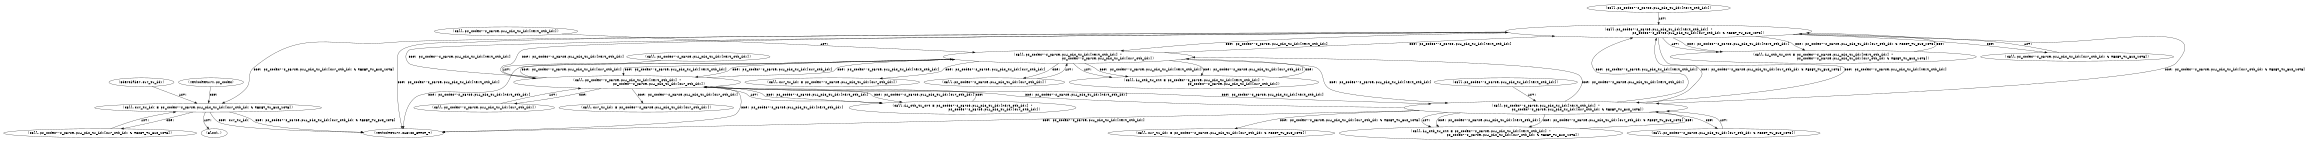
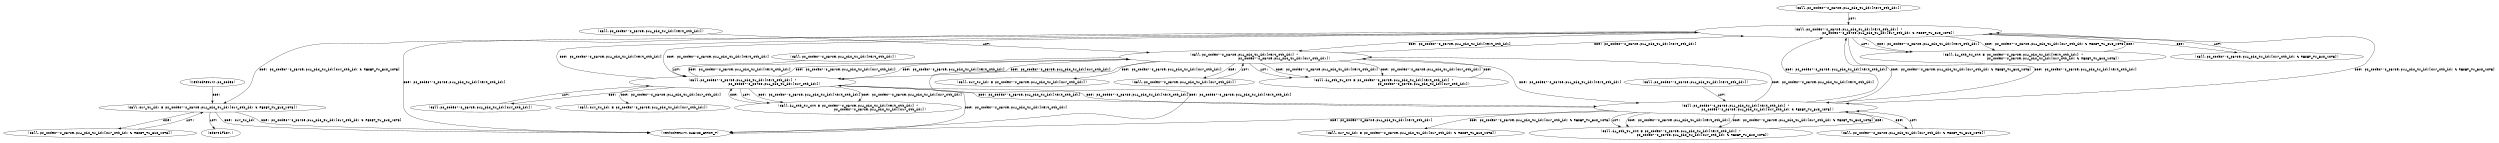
  digraph {
    fontname="DejaVu Sans Mono"
    node [fontname="DejaVu Sans Mono"]
    edge [fontname="DejaVu Sans Mono"]
    n1 [label="(Call,cur_tu_idx = ps_codec->s_parse.pu4_pic_tu_idx[cur_ctb_idx % RESET_TU_BUF_NCTB])"]
    n2 [label="(MethodReturn,IHEVCD_ERROR_T)"]
    n3 [label="(Call,ps_codec->s_parse.pu4_pic_tu_idx[cur_ctb_idx % RESET_TU_BUF_NCTB])"]
-   n4 [label="(Block,)"]
+   n4 [label="(Identifier,)"]
    n5 [label="(Call,ps_codec->s_parse.pu4_pic_tu_idx[next_ctb_idx] -\n                                        ps_codec->s_parse.pu4_pic_tu_idx[cur_ctb_idx % RESET_TU_BUF_NCTB])"]
    n6 [label="(Call,ps_codec->s_parse.pu4_pic_tu_idx[next_ctb_idx] -\n                                        ps_codec->s_parse.pu4_pic_tu_idx[cur_ctb_idx])"]
    n7 [label="(Call,ps_codec->s_parse.pu4_pic_tu_idx[next_ctb_idx] -\n                                ps_codec->s_parse.pu4_pic_tu_idx[cur_ctb_idx])"]
    n8 [label="(Call,ps_codec->s_parse.pu4_pic_tu_idx[next_ctb_idx] -\n                                ps_codec->s_parse.pu4_pic_tu_idx[cur_ctb_idx % RESET_TU_BUF_NCTB])"]
    n9 [label="(Call,i4_ctb_tu_cnt = ps_codec->s_parse.pu4_pic_tu_idx[next_ctb_idx] -\n                                        ps_codec->s_parse.pu4_pic_tu_idx[cur_ctb_idx % RESET_TU_BUF_NCTB])"]
    n10 [label="(Call,ps_codec->s_parse.pu4_pic_tu_idx[cur_ctb_idx % RESET_TU_BUF_NCTB])"]
    n11 [label="(Call,cur_tu_idx = ps_codec->s_parse.pu4_pic_tu_idx[cur_ctb_idx])"]
    n12 [label="(Call,ps_codec->s_parse.pu4_pic_tu_idx[cur_ctb_idx])"]
    n13 [label="(Call,i4_ctb_tu_cnt = ps_codec->s_parse.pu4_pic_tu_idx[next_ctb_idx] -\n                                        ps_codec->s_parse.pu4_pic_tu_idx[cur_ctb_idx])"]
    n14 [label="(Call,i4_ctb_tu_cnt = ps_codec->s_parse.pu4_pic_tu_idx[next_ctb_idx] -\n                                ps_codec->s_parse.pu4_pic_tu_idx[cur_ctb_idx])"]
    n15 [label="(Call,ps_codec->s_parse.pu4_pic_tu_idx[cur_ctb_idx])"]
    n16 [label="(Call,cur_tu_idx = ps_codec->s_parse.pu4_pic_tu_idx[cur_ctb_idx])"]
    n17 [label="(Call,i4_ctb_tu_cnt = ps_codec->s_parse.pu4_pic_tu_idx[next_ctb_idx] -\n                                ps_codec->s_parse.pu4_pic_tu_idx[cur_ctb_idx % RESET_TU_BUF_NCTB])"]
    n18 [label="(Call,ps_codec->s_parse.pu4_pic_tu_idx[cur_ctb_idx % RESET_TU_BUF_NCTB])"]
    n19 [label="(Call,cur_tu_idx = ps_codec->s_parse.pu4_pic_tu_idx[cur_ctb_idx % RESET_TU_BUF_NCTB])"]
    n20 [label="(Call,ps_codec->s_parse.pu4_pic_tu_idx[next_ctb_idx])"]
    n21 [label="(Call,ps_codec->s_parse.pu4_pic_tu_idx[next_ctb_idx])"]
    n22 [label="(Call,ps_codec->s_parse.pu4_pic_tu_idx[next_ctb_idx])"]
-   n23 [label="(Identifier,cur_tu_idx)"]
    n24 [label="(Call,ps_codec->s_parse.pu4_pic_tu_idx[next_ctb_idx])"]
    n25 [label="(MethodReturn,ps_codec)"]
    n1 -> n2 [label="DDG: ps_codec->s_parse.pu4_pic_tu_idx[cur_ctb_idx % RESET_TU_BUF_NCTB]"]
    n1 -> n2 [label="DDG: cur_tu_idx"]
    n1 -> n3 [label="CFG: "]
    n1 -> n4 [label="AST: "]
    n3 -> n1 [label="AST: "]
    n5 -> n1 [label="DDG: ps_codec->s_parse.pu4_pic_tu_idx[cur_ctb_idx % RESET_TU_BUF_NCTB]"]
    n5 -> n2 [label="DDG: ps_codec->s_parse.pu4_pic_tu_idx[next_ctb_idx]"]
    n5 -> n6 [label="DDG: ps_codec->s_parse.pu4_pic_tu_idx[next_ctb_idx]"]
    n5 -> n7 [label="DDG: ps_codec->s_parse.pu4_pic_tu_idx[next_ctb_idx]"]
    n5 -> n8 [label="DDG: ps_codec->s_parse.pu4_pic_tu_idx[next_ctb_idx]"]
    n5 -> n8 [label="DDG: ps_codec->s_parse.pu4_pic_tu_idx[cur_ctb_idx % RESET_TU_BUF_NCTB]"]
    n5 -> n9 [label="AST: "]
    n5 -> n9 [label="DDG: ps_codec->s_parse.pu4_pic_tu_idx[next_ctb_idx]"]
    n5 -> n9 [label="DDG: ps_codec->s_parse.pu4_pic_tu_idx[cur_ctb_idx % RESET_TU_BUF_NCTB]"]
    n5 -> n10 [label="CFG: "]
    n6 -> n2 [label="DDG: ps_codec->s_parse.pu4_pic_tu_idx[next_ctb_idx]"]
    n6 -> n5 [label="DDG: ps_codec->s_parse.pu4_pic_tu_idx[next_ctb_idx]"]
    n6 -> n7 [label="DDG: ps_codec->s_parse.pu4_pic_tu_idx[next_ctb_idx]"]
    n6 -> n7 [label="DDG: ps_codec->s_parse.pu4_pic_tu_idx[cur_ctb_idx]"]
    n6 -> n8 [label="DDG: ps_codec->s_parse.pu4_pic_tu_idx[next_ctb_idx]"]
    n6 -> n11 [label="DDG: ps_codec->s_parse.pu4_pic_tu_idx[cur_ctb_idx]"]
    n6 -> n12 [label="CFG: "]
    n6 -> n13 [label="AST: "]
    n6 -> n13 [label="DDG: ps_codec->s_parse.pu4_pic_tu_idx[next_ctb_idx]"]
    n6 -> n13 [label="DDG: ps_codec->s_parse.pu4_pic_tu_idx[cur_ctb_idx]"]
    n7 -> n2 [label="DDG: ps_codec->s_parse.pu4_pic_tu_idx[next_ctb_idx]"]
    n7 -> n5 [label="DDG: ps_codec->s_parse.pu4_pic_tu_idx[next_ctb_idx]"]
    n7 -> n6 [label="DDG: ps_codec->s_parse.pu4_pic_tu_idx[next_ctb_idx]"]
    n7 -> n6 [label="DDG: ps_codec->s_parse.pu4_pic_tu_idx[cur_ctb_idx]"]
    n7 -> n8 [label="DDG: ps_codec->s_parse.pu4_pic_tu_idx[next_ctb_idx]"]
    n7 -> n14 [label="AST: "]
    n7 -> n14 [label="DDG: ps_codec->s_parse.pu4_pic_tu_idx[next_ctb_idx]"]
    n7 -> n14 [label="DDG: ps_codec->s_parse.pu4_pic_tu_idx[cur_ctb_idx]"]
    n7 -> n15 [label="CFG: "]
    n7 -> n16 [label="DDG: ps_codec->s_parse.pu4_pic_tu_idx[cur_ctb_idx]"]
    n8 -> n2 [label="DDG: ps_codec->s_parse.pu4_pic_tu_idx[next_ctb_idx]"]
    n8 -> n5 [label="DDG: ps_codec->s_parse.pu4_pic_tu_idx[next_ctb_idx]"]
    n8 -> n5 [label="DDG: ps_codec->s_parse.pu4_pic_tu_idx[cur_ctb_idx % RESET_TU_BUF_NCTB]"]
    n8 -> n6 [label="DDG: ps_codec->s_parse.pu4_pic_tu_idx[next_ctb_idx]"]
    n8 -> n7 [label="DDG: ps_codec->s_parse.pu4_pic_tu_idx[next_ctb_idx]"]
    n8 -> n17 [label="AST: "]
    n8 -> n17 [label="DDG: ps_codec->s_parse.pu4_pic_tu_idx[next_ctb_idx]"]
    n8 -> n17 [label="DDG: ps_codec->s_parse.pu4_pic_tu_idx[cur_ctb_idx % RESET_TU_BUF_NCTB]"]
    n8 -> n18 [label="CFG: "]
    n8 -> n19 [label="DDG: ps_codec->s_parse.pu4_pic_tu_idx[cur_ctb_idx % RESET_TU_BUF_NCTB]"]
    n9 -> n5 [label="CFG: "]
    n10 -> n5 [label="AST: "]
    n12 -> n6 [label="AST: "]
    n13 -> n6 [label="CFG: "]
    n14 -> n7 [label="CFG: "]
    n15 -> n7 [label="AST: "]
    n17 -> n8 [label="CFG: "]
    n18 -> n8 [label="AST: "]
    n20 -> n6 [label="AST: "]
    n21 -> n5 [label="AST: "]
    n22 -> n8 [label="AST: "]
-   n23 -> n1 [label="AST: "]
    n24 -> n7 [label="AST: "]
    n25 -> n1 [label="CFG: "]
  }
